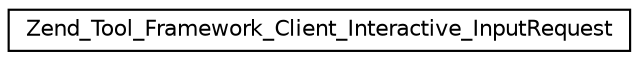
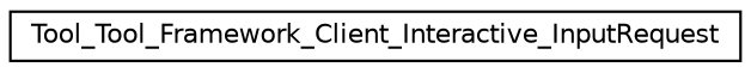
  digraph {
    rankdir=LR
-   n1 [color=black fillcolor=white fontname=Helvetica fontsize=10 height=0.2 label=Zend_Tool_Framework_Client_Interactive_InputRequest shape=record style=filled width=0.4]
+   n1 [color=black fillcolor=white fontname=Helvetica fontsize=10 height=0.2 label=Tool_Tool_Framework_Client_Interactive_InputRequest shape=record style=filled width=0.4]
  }
